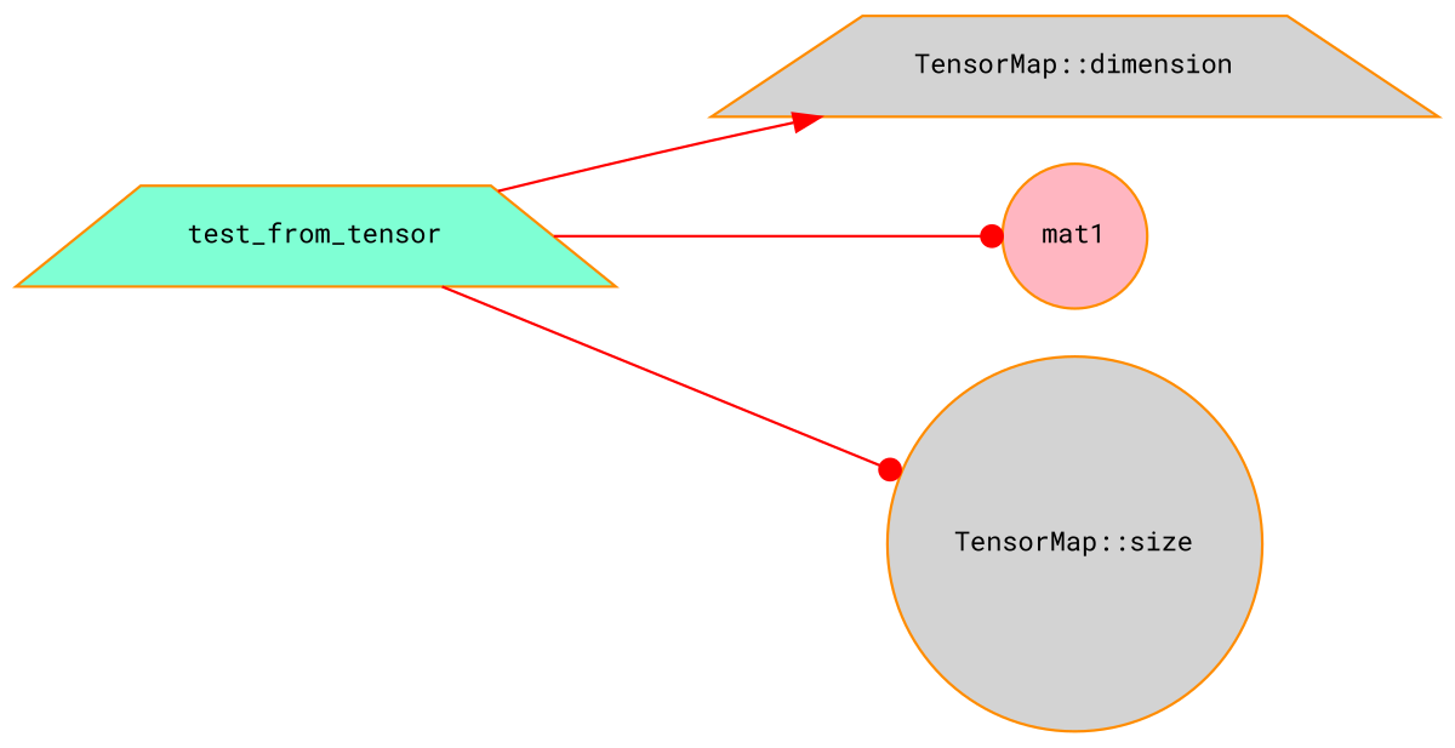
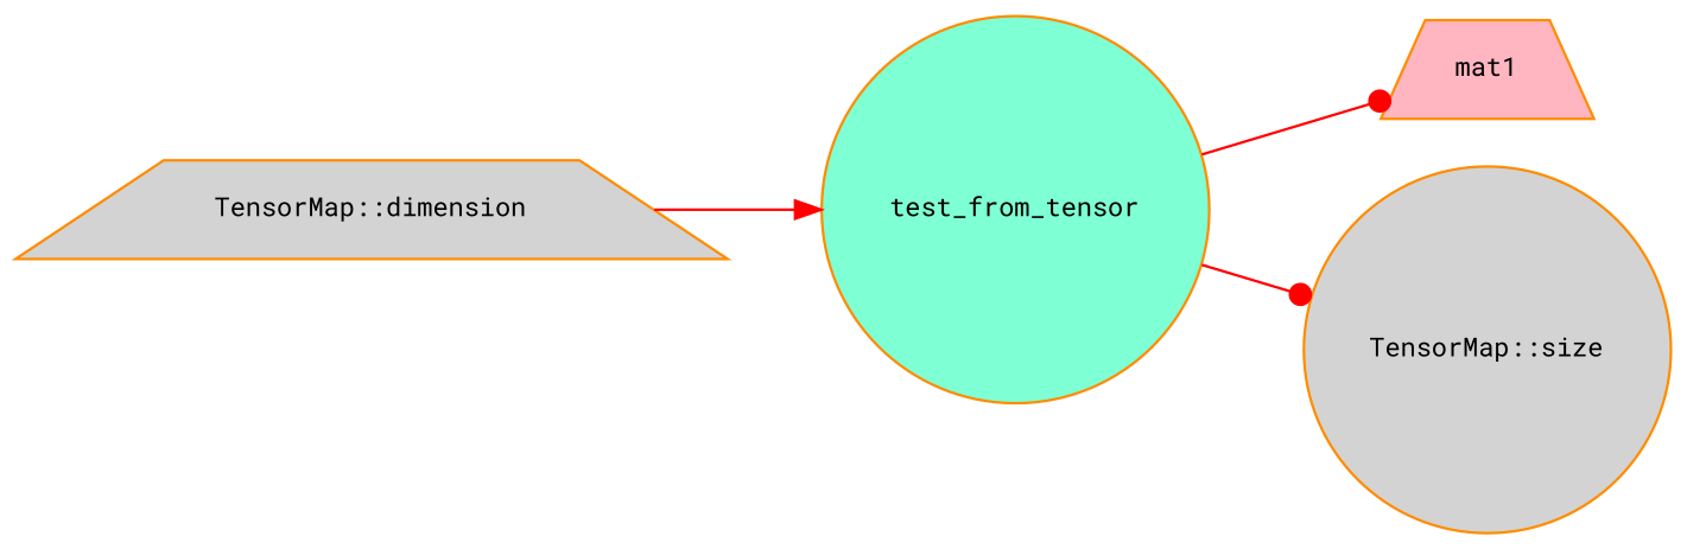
  digraph {
    fontname="Roboto Mono"
    rankdir=LR
    node [color=darkorange fillcolor=lightgrey fontname="Roboto Mono" fontsize=10 shape=circle style=filled]
    edge [arrowhead=dot color=red fontname="Roboto Mono" fontsize=10 labelfontname=Helvetica labelfontsize=10 style=solid]
-   n1 [fillcolor=aquamarine fontcolor=black height=0.2 label=test_from_tensor shape=trapezium width=0.4]
+   n1 [fillcolor=aquamarine fontcolor=black height=0.2 label=test_from_tensor width=0.4]
    n2 [height=0.2 label="TensorMap::dimension" shape=trapezium width=0.4]
-   n3 [fillcolor=lightpink height=0.2 label=mat1 width=0.4]
+   n3 [fillcolor=lightpink height=0.2 label=mat1 shape=trapezium width=0.4]
    n4 [height=0.2 label="TensorMap::size" width=0.4]
-   n1 -> n2 [arrowhead=normal]
+   n2 -> n1 [arrowhead=normal]
    n1 -> n3
    n1 -> n4
  }
